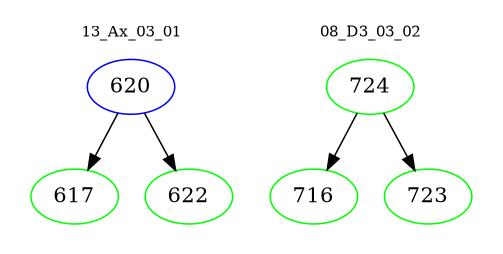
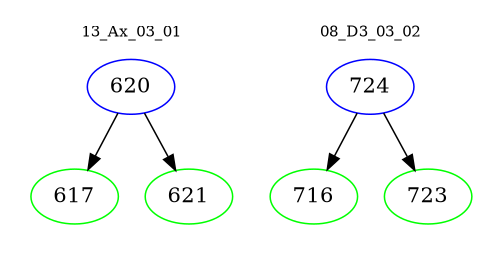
  digraph {
    node [color=green]
    edge [color=black]
    n1 [color=blue label=620]
    n2 [label=617]
-   n3 [label=622]
-   n4 [label=724]
+   n3 [label=621]
+   n4 [color=blue label=724]
    n5 [label=716]
    n6 [label=723]
    subgraph cluster_1 {
      color=white
      fontsize=10
      label="13_Ax_03_01"
      n1
      n2
      n3
    }
    subgraph cluster_2 {
      color=white
      fontsize=10
      label="08_D3_03_02"
      n4
      n5
      n6
    }
    n1 -> n2
    n1 -> n3
    n4 -> n5
    n4 -> n6
  }
